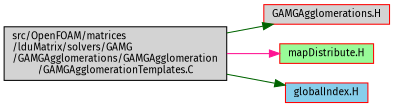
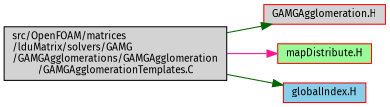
  digraph {
    rankdir=LR
    fontname="Fira Sans"
    node [color=red fillcolor=lightgrey fontname="Fira Sans" fontsize=10 shape=record style=filled]
    edge [color=darkgreen fontname="Fira Sans" fontsize=10 labelfontname=FreeSans labelfontsize=10 style=solid]
    n1 [color=black fontcolor=black height=0.2 label="src/OpenFOAM/matrices\l/lduMatrix/solvers/GAMG\l/GAMGAgglomerations/GAMGAgglomeration\l/GAMGAgglomerationTemplates.C" width=0.4]
-   n2 [height=0.2 label="GAMGAgglomerations.H" width=0.4]
+   n2 [height=0.2 label="GAMGAgglomeration.H" width=0.4]
    n3 [height=0.2 label="mapDistribute.H" width=0.4 fillcolor=palegreen]
    n4 [height=0.2 label="globalIndex.H" width=0.4 fillcolor=skyblue]
    n1 -> n2
    n1 -> n3 [color=deeppink]
    n1 -> n4
  }
